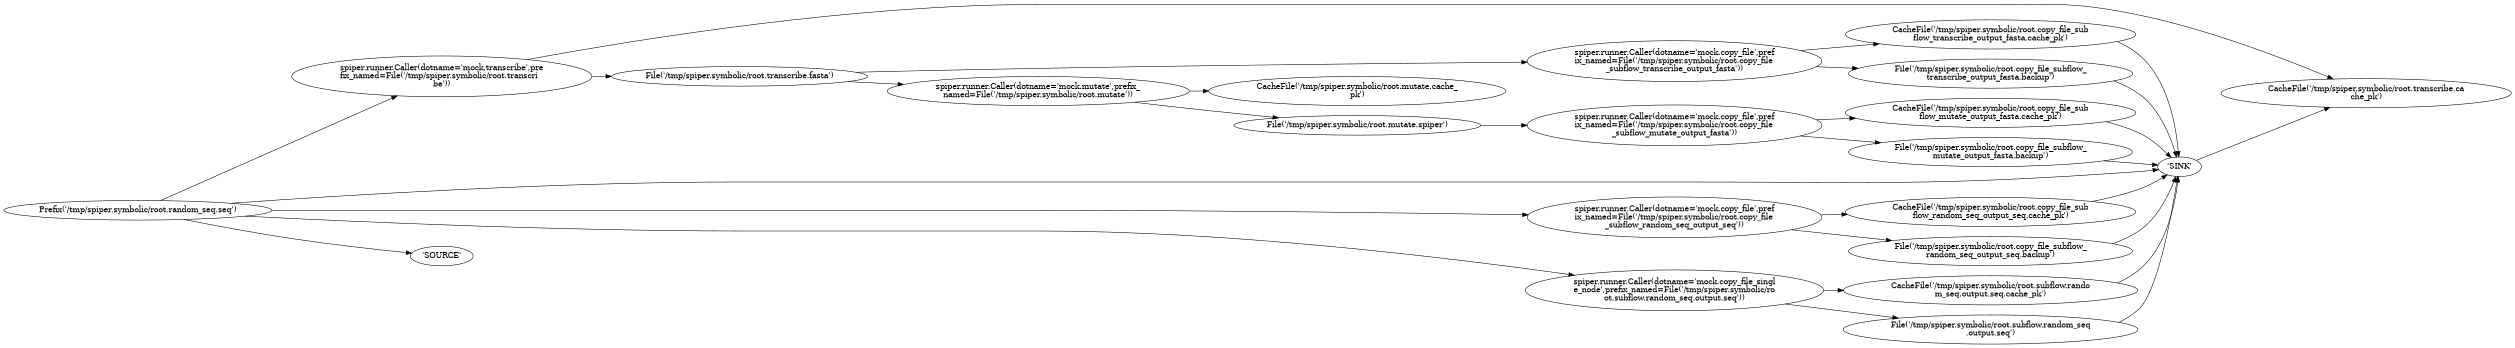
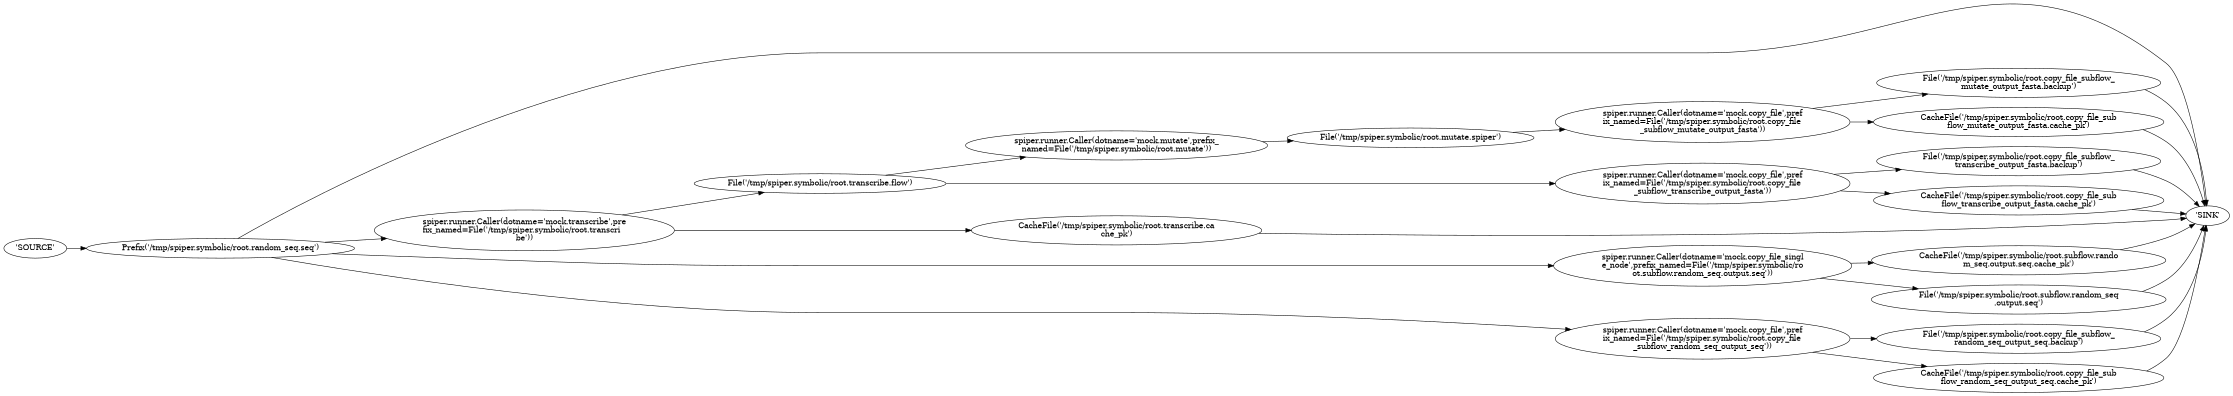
  strict digraph {
    rankdir=LR
    "File('/tmp/spiper.symbolic/root.copy_file_subflow_\lmutate_output_fasta.backup')"
    "'SINK'"
    "spiper.runner.Caller(dotname='mock.copy_file',pref\lix_named=File('/tmp/spiper.symbolic/root.copy_file\l_subflow_mutate_output_fasta'))"
    "CacheFile('/tmp/spiper.symbolic/root.copy_file_sub\lflow_mutate_output_fasta.cache_pk')"
    n5 [label="File('/tmp/spiper.symbolic/root.mutate.spiper')"]
    "spiper.runner.Caller(dotname='mock.mutate',prefix_\lnamed=File('/tmp/spiper.symbolic/root.mutate'))"
-   "CacheFile('/tmp/spiper.symbolic/root.mutate.cache_\lpk')"
-   "File('/tmp/spiper.symbolic/root.transcribe.fasta')"
+   "File('/tmp/spiper.symbolic/root.transcribe.fasta')" [label="File('/tmp/spiper.symbolic/root.transcribe.flow')"]
    "spiper.runner.Caller(dotname='mock.copy_file',pref\lix_named=File('/tmp/spiper.symbolic/root.copy_file\l_subflow_transcribe_output_fasta'))"
    "File('/tmp/spiper.symbolic/root.copy_file_subflow_\ltranscribe_output_fasta.backup')"
    "CacheFile('/tmp/spiper.symbolic/root.copy_file_sub\lflow_transcribe_output_fasta.cache_pk')"
    "spiper.runner.Caller(dotname='mock.transcribe',pre\lfix_named=File('/tmp/spiper.symbolic/root.transcri\lbe'))"
    "CacheFile('/tmp/spiper.symbolic/root.transcribe.ca\lche_pk')"
    "Prefix('/tmp/spiper.symbolic/root.random_seq.seq')"
    "spiper.runner.Caller(dotname='mock.copy_file_singl\le_node',prefix_named=File('/tmp/spiper.symbolic/ro\lot.subflow.random_seq.output.seq'))"
    "spiper.runner.Caller(dotname='mock.copy_file',pref\lix_named=File('/tmp/spiper.symbolic/root.copy_file\l_subflow_random_seq_output_seq'))"
    "CacheFile('/tmp/spiper.symbolic/root.subflow.rando\lm_seq.output.seq.cache_pk')"
    "File('/tmp/spiper.symbolic/root.subflow.random_seq\l.output.seq')"
    "File('/tmp/spiper.symbolic/root.copy_file_subflow_\lrandom_seq_output_seq.backup')"
    "CacheFile('/tmp/spiper.symbolic/root.copy_file_sub\lflow_random_seq_output_seq.cache_pk')"
    "'SOURCE'"
    "File('/tmp/spiper.symbolic/root.copy_file_subflow_\lmutate_output_fasta.backup')" -> "'SINK'"
    "spiper.runner.Caller(dotname='mock.copy_file',pref\lix_named=File('/tmp/spiper.symbolic/root.copy_file\l_subflow_mutate_output_fasta'))" -> "File('/tmp/spiper.symbolic/root.copy_file_subflow_\lmutate_output_fasta.backup')"
    "spiper.runner.Caller(dotname='mock.copy_file',pref\lix_named=File('/tmp/spiper.symbolic/root.copy_file\l_subflow_mutate_output_fasta'))" -> "CacheFile('/tmp/spiper.symbolic/root.copy_file_sub\lflow_mutate_output_fasta.cache_pk')"
    "CacheFile('/tmp/spiper.symbolic/root.copy_file_sub\lflow_mutate_output_fasta.cache_pk')" -> "'SINK'"
    n5 -> "spiper.runner.Caller(dotname='mock.copy_file',pref\lix_named=File('/tmp/spiper.symbolic/root.copy_file\l_subflow_mutate_output_fasta'))"
    "spiper.runner.Caller(dotname='mock.mutate',prefix_\lnamed=File('/tmp/spiper.symbolic/root.mutate'))" -> n5
-   "spiper.runner.Caller(dotname='mock.mutate',prefix_\lnamed=File('/tmp/spiper.symbolic/root.mutate'))" -> "CacheFile('/tmp/spiper.symbolic/root.mutate.cache_\lpk')"
    "File('/tmp/spiper.symbolic/root.transcribe.fasta')" -> "spiper.runner.Caller(dotname='mock.mutate',prefix_\lnamed=File('/tmp/spiper.symbolic/root.mutate'))"
    "File('/tmp/spiper.symbolic/root.transcribe.fasta')" -> "spiper.runner.Caller(dotname='mock.copy_file',pref\lix_named=File('/tmp/spiper.symbolic/root.copy_file\l_subflow_transcribe_output_fasta'))"
    "spiper.runner.Caller(dotname='mock.copy_file',pref\lix_named=File('/tmp/spiper.symbolic/root.copy_file\l_subflow_transcribe_output_fasta'))" -> "File('/tmp/spiper.symbolic/root.copy_file_subflow_\ltranscribe_output_fasta.backup')"
    "spiper.runner.Caller(dotname='mock.copy_file',pref\lix_named=File('/tmp/spiper.symbolic/root.copy_file\l_subflow_transcribe_output_fasta'))" -> "CacheFile('/tmp/spiper.symbolic/root.copy_file_sub\lflow_transcribe_output_fasta.cache_pk')"
    "File('/tmp/spiper.symbolic/root.copy_file_subflow_\ltranscribe_output_fasta.backup')" -> "'SINK'"
    "CacheFile('/tmp/spiper.symbolic/root.copy_file_sub\lflow_transcribe_output_fasta.cache_pk')" -> "'SINK'"
    "spiper.runner.Caller(dotname='mock.transcribe',pre\lfix_named=File('/tmp/spiper.symbolic/root.transcri\lbe'))" -> "File('/tmp/spiper.symbolic/root.transcribe.fasta')"
    "spiper.runner.Caller(dotname='mock.transcribe',pre\lfix_named=File('/tmp/spiper.symbolic/root.transcri\lbe'))" -> "CacheFile('/tmp/spiper.symbolic/root.transcribe.ca\lche_pk')"
-   "'SINK'" -> "CacheFile('/tmp/spiper.symbolic/root.transcribe.ca\lche_pk')"
+   "CacheFile('/tmp/spiper.symbolic/root.transcribe.ca\lche_pk')" -> "'SINK'"
    "Prefix('/tmp/spiper.symbolic/root.random_seq.seq')" -> "'SINK'"
    "Prefix('/tmp/spiper.symbolic/root.random_seq.seq')" -> "spiper.runner.Caller(dotname='mock.transcribe',pre\lfix_named=File('/tmp/spiper.symbolic/root.transcri\lbe'))"
    "Prefix('/tmp/spiper.symbolic/root.random_seq.seq')" -> "spiper.runner.Caller(dotname='mock.copy_file_singl\le_node',prefix_named=File('/tmp/spiper.symbolic/ro\lot.subflow.random_seq.output.seq'))"
    "Prefix('/tmp/spiper.symbolic/root.random_seq.seq')" -> "spiper.runner.Caller(dotname='mock.copy_file',pref\lix_named=File('/tmp/spiper.symbolic/root.copy_file\l_subflow_random_seq_output_seq'))"
    "spiper.runner.Caller(dotname='mock.copy_file_singl\le_node',prefix_named=File('/tmp/spiper.symbolic/ro\lot.subflow.random_seq.output.seq'))" -> "CacheFile('/tmp/spiper.symbolic/root.subflow.rando\lm_seq.output.seq.cache_pk')"
    "spiper.runner.Caller(dotname='mock.copy_file_singl\le_node',prefix_named=File('/tmp/spiper.symbolic/ro\lot.subflow.random_seq.output.seq'))" -> "File('/tmp/spiper.symbolic/root.subflow.random_seq\l.output.seq')"
    "spiper.runner.Caller(dotname='mock.copy_file',pref\lix_named=File('/tmp/spiper.symbolic/root.copy_file\l_subflow_random_seq_output_seq'))" -> "File('/tmp/spiper.symbolic/root.copy_file_subflow_\lrandom_seq_output_seq.backup')"
    "spiper.runner.Caller(dotname='mock.copy_file',pref\lix_named=File('/tmp/spiper.symbolic/root.copy_file\l_subflow_random_seq_output_seq'))" -> "CacheFile('/tmp/spiper.symbolic/root.copy_file_sub\lflow_random_seq_output_seq.cache_pk')"
    "CacheFile('/tmp/spiper.symbolic/root.subflow.rando\lm_seq.output.seq.cache_pk')" -> "'SINK'"
    "File('/tmp/spiper.symbolic/root.subflow.random_seq\l.output.seq')" -> "'SINK'"
    "File('/tmp/spiper.symbolic/root.copy_file_subflow_\lrandom_seq_output_seq.backup')" -> "'SINK'"
    "CacheFile('/tmp/spiper.symbolic/root.copy_file_sub\lflow_random_seq_output_seq.cache_pk')" -> "'SINK'"
-   "Prefix('/tmp/spiper.symbolic/root.random_seq.seq')" -> "'SOURCE'"
+   "'SOURCE'" -> "Prefix('/tmp/spiper.symbolic/root.random_seq.seq')"
  }
